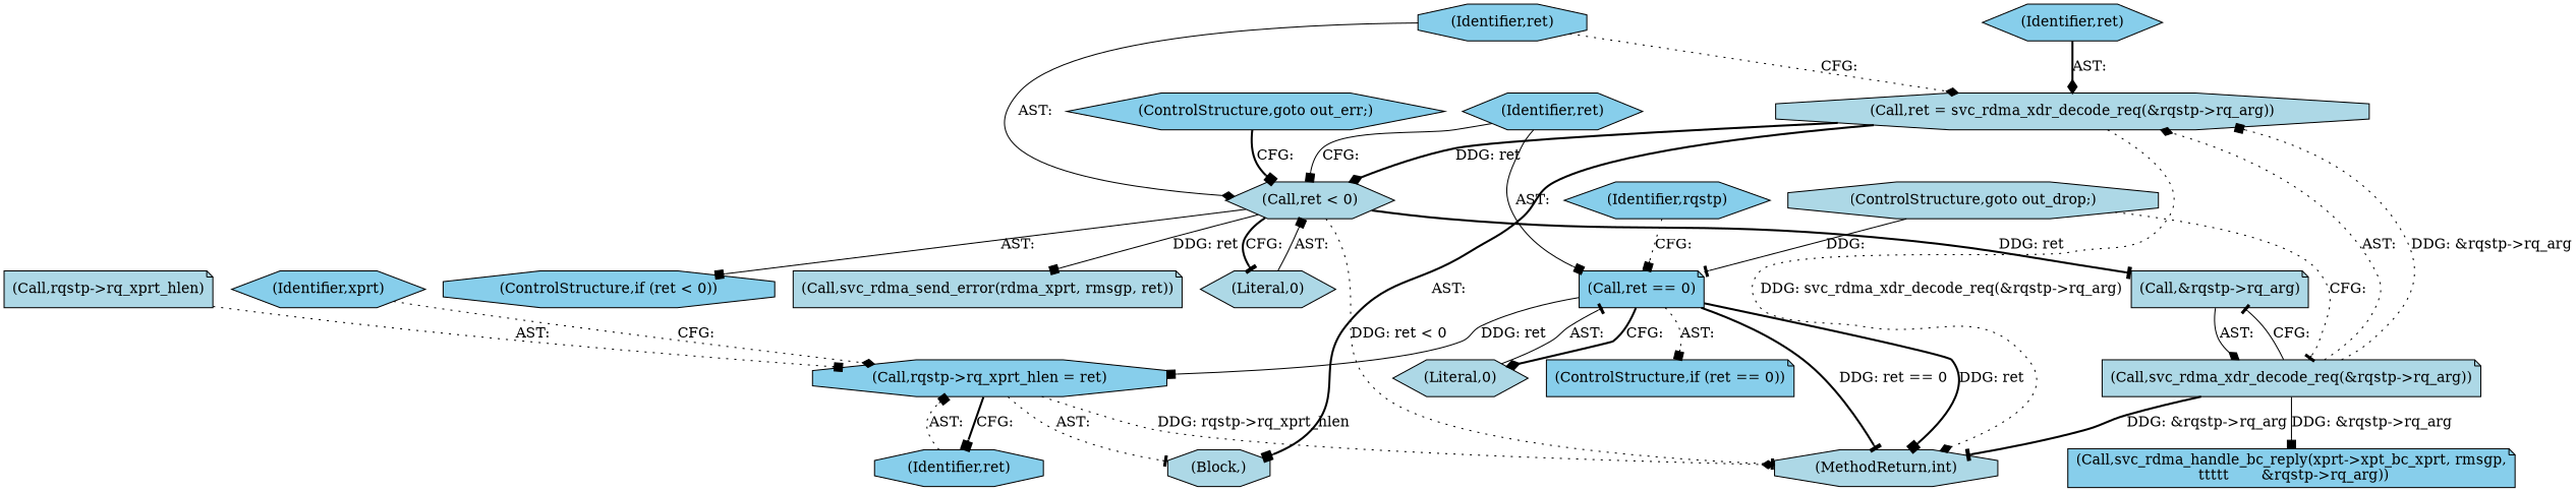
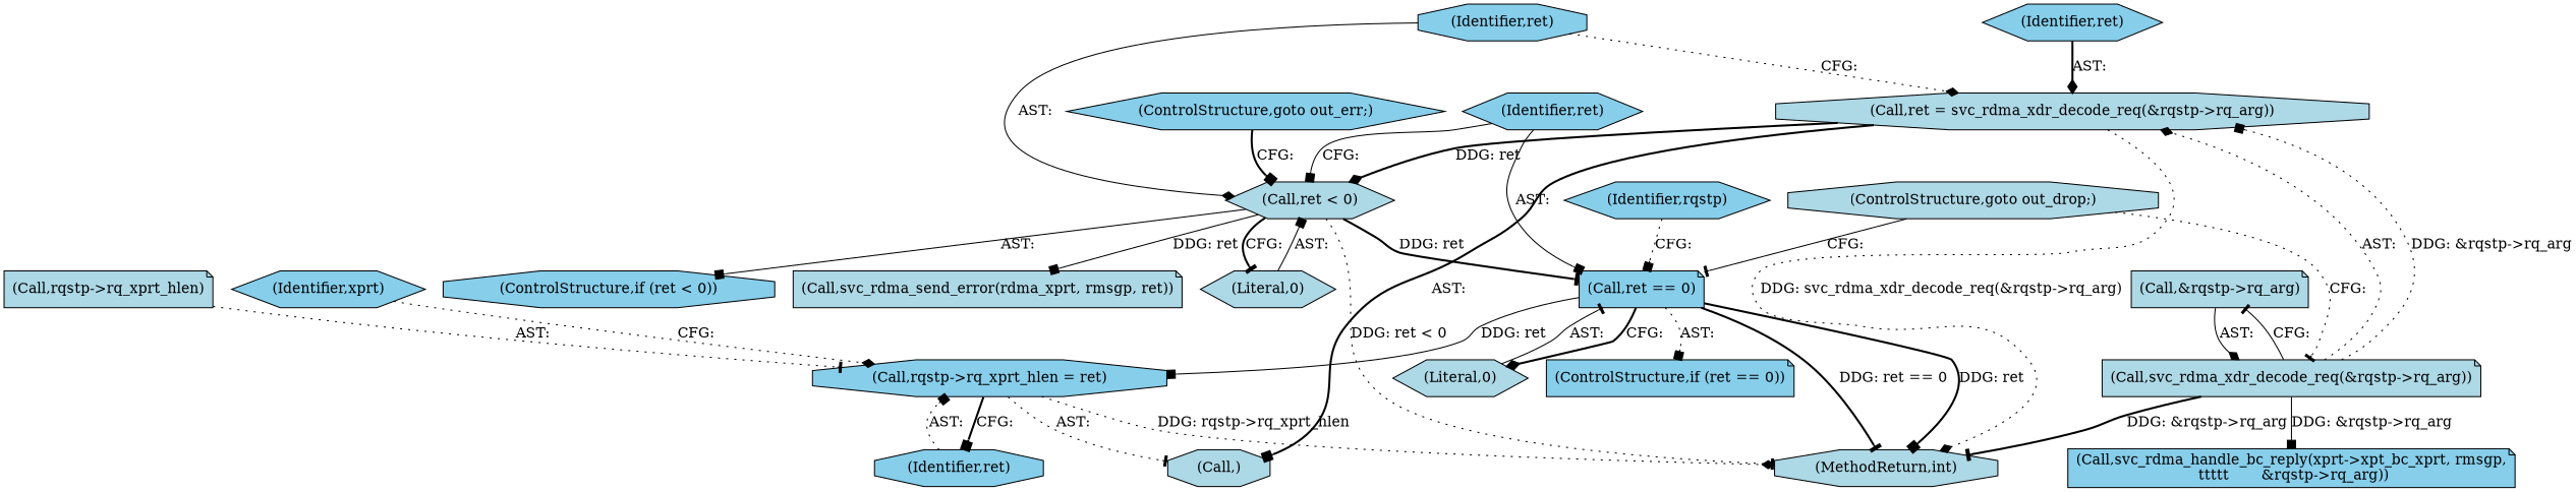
  digraph {
    node [fillcolor=skyblue shape=octagon style=filled]
    edge [arrowhead=box style=dotted]
    n1 [label="(Call,rqstp->rq_xprt_hlen = ret)"]
    n2 [label="(Identifier,ret)"]
-   n3 [fillcolor=lightblue label="(Block,)"]
+   n3 [fillcolor=lightblue label="(Call,)"]
    n4 [fillcolor=lightblue label="(MethodReturn,int)"]
    n5 [label="(Call,ret == 0)" shape=note]
    n6 [fillcolor=lightblue label="(Literal,0)" shape=hexagon]
    n7 [label="(ControlStructure,if (ret == 0))" shape=note]
    n8 [fillcolor=lightblue label="(Call,ret < 0)" shape=hexagon]
    n9 [fillcolor=lightblue label="(Literal,0)" shape=hexagon]
    n10 [label="(ControlStructure,if (ret < 0))"]
    n11 [fillcolor=lightblue label="(Call,svc_rdma_send_error(rdma_xprt, rmsgp, ret))" shape=note]
    n12 [fillcolor=lightblue label="(Call,ret = svc_rdma_xdr_decode_req(&rqstp->rq_arg))"]
    n13 [fillcolor=lightblue label="(Call,svc_rdma_xdr_decode_req(&rqstp->rq_arg))" shape=note]
    n14 [label="(Call,svc_rdma_handle_bc_reply(xprt->xpt_bc_xprt, rmsgp,\n \t\t\t\t\t       &rqstp->rq_arg))" shape=note]
    n15 [fillcolor=lightblue label="(Call,&rqstp->rq_arg)" shape=note]
    n16 [label="(Identifier,ret)" shape=hexagon]
    n17 [label="(Identifier,ret)"]
    n18 [fillcolor=lightblue label="(Call,rqstp->rq_xprt_hlen)" shape=note]
    n19 [fillcolor=lightblue label="(ControlStructure,goto out_drop;)"]
    n20 [label="(ControlStructure,goto out_err;)" shape=hexagon]
    n21 [label="(Identifier,xprt)" shape=hexagon]
    n22 [label="(Identifier,rqstp)" shape=hexagon]
    n23 [label="(Identifier,ret)" shape=hexagon]
    n1 -> n2 [label="CFG: " style=bold]
    n1 -> n3 [arrowhead=tee label="AST: "]
    n1 -> n4 [arrowhead=diamond label="DDG: rqstp->rq_xprt_hlen"]
    n2 -> n1 [label="AST: "]
    n5 -> n1 [label="DDG: ret" style=solid]
    n5 -> n4 [arrowhead=tee label="DDG: ret == 0" style=bold]
    n5 -> n4 [label="DDG: ret" style=bold]
    n5 -> n6 [arrowhead=diamond label="CFG: " style=bold]
    n5 -> n7 [label="AST: "]
    n6 -> n5 [arrowhead=tee label="AST: " style=solid]
    n8 -> n4 [arrowhead=tee label="DDG: ret < 0"]
-   n8 -> n15 [arrowhead=tee label="DDG: ret" style=bold]
+   n8 -> n5 [arrowhead=tee label="DDG: ret" style=bold]
    n8 -> n9 [arrowhead=tee label="CFG: " style=bold]
    n8 -> n10 [label="AST: " style=solid]
    n8 -> n11 [label="DDG: ret" style=solid]
    n9 -> n8 [label="AST: " style=solid]
    n12 -> n3 [label="AST: " style=bold]
    n12 -> n4 [arrowhead=diamond label="DDG: svc_rdma_xdr_decode_req(&rqstp->rq_arg)"]
    n12 -> n8 [arrowhead=diamond label="DDG: ret" style=bold]
    n13 -> n4 [arrowhead=tee label="DDG: &rqstp->rq_arg" style=bold]
    n13 -> n12 [arrowhead=diamond label="AST: "]
    n13 -> n12 [label="DDG: &rqstp->rq_arg"]
    n13 -> n14 [label="DDG: &rqstp->rq_arg" style=solid]
    n13 -> n15 [arrowhead=tee label="CFG: " style=solid]
    n15 -> n13 [arrowhead=diamond label="AST: " style=solid]
    n16 -> n5 [label="AST: " style=solid]
    n16 -> n8 [label="CFG: " style=solid]
    n17 -> n8 [arrowhead=diamond label="AST: " style=solid]
    n17 -> n12 [arrowhead=diamond label="CFG: "]
-   n18 -> n1 [label="AST: "]
-   n19 -> n5 [arrowhead=tee label="DDG: " style=solid]
+   n18 -> n1 [arrowhead=tee label="AST: "]
+   n19 -> n5 [arrowhead=tee label="CFG: " style=solid]
    n19 -> n13 [arrowhead=tee label="CFG: "]
    n20 -> n8 [label="CFG: " style=bold]
    n21 -> n1 [arrowhead=diamond label="CFG: "]
    n22 -> n5 [label="CFG: "]
    n23 -> n12 [arrowhead=diamond label="AST: " style=bold]
  }
